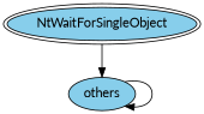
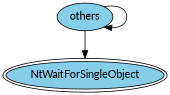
  digraph {
    fontname=Lato
    node [fillcolor=skyblue style=filled fontname=Lato]
    edge [fontname=Lato]
    n1 [label=NtWaitForSingleObject peripheries=2]
    n2 [label=others]
-   n1 -> n2
+   n2 -> n1
    n2 -> n2
  }
